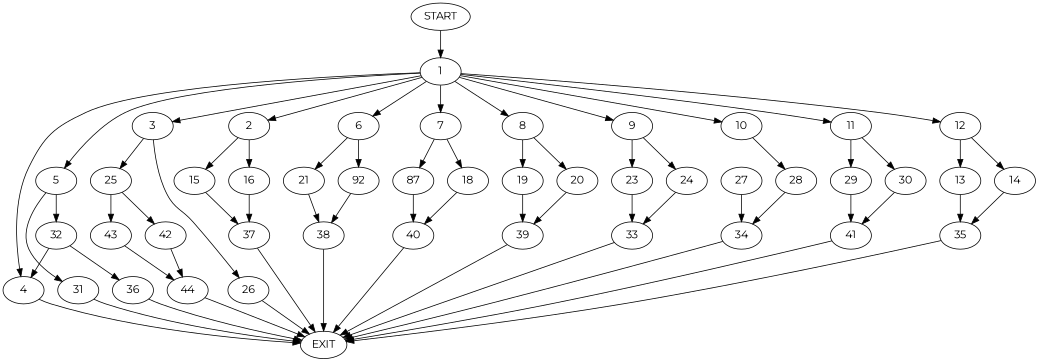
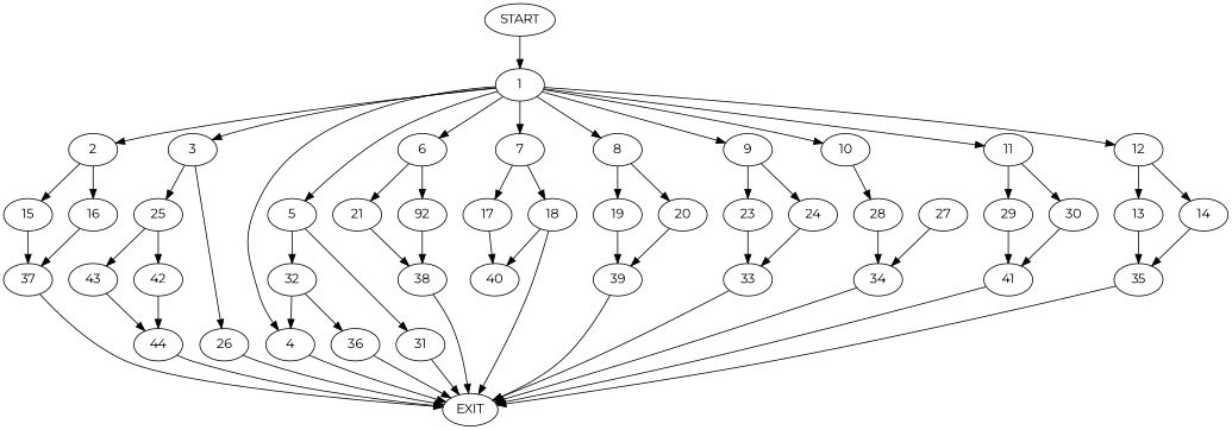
  digraph {
    fontname=Montserrat
    node [fontname=Montserrat]
    edge [fontname=Montserrat]
    n1 [label=START]
    1
    2
    3
    4
    5
    6
    7
    8
    9
    10
    11
    12
    n14 [label=EXIT]
    15
    16
    25
    26
    31
    32
    21
    n22 [label=92]
-   17 [label=87]
+   17
    18
    19
    20
    23
    24
    28
    29
    30
    13
    14
    37
    42
    43
    36
    38
    40
    39
    33
    27
    34
    41
    35
    44
    n1 -> 1
    1 -> 2
    1 -> 3
    1 -> 4
    1 -> 5
    1 -> 6
    1 -> 7
    1 -> 8
    1 -> 9
    1 -> 10
    1 -> 11
    1 -> 12
    2 -> 15
    2 -> 16
    3 -> 25
    3 -> 26
    4 -> n14
    5 -> 31
    5 -> 32
    6 -> 21
    6 -> n22
    7 -> 17
    7 -> 18
    8 -> 19
    8 -> 20
    9 -> 23
    9 -> 24
    10 -> 28
    11 -> 29
    11 -> 30
    12 -> 13
    12 -> 14
    15 -> 37
    16 -> 37
    25 -> 42
    25 -> 43
    26 -> n14
    31 -> n14
    32 -> 4
    32 -> 36
    21 -> 38
    n22 -> 38
    17 -> 40
    18 -> 40
    19 -> 39
    20 -> 39
    23 -> 33
    24 -> 33
    28 -> 34
    29 -> 41
    30 -> 41
    13 -> 35
    14 -> 35
    37 -> n14
    42 -> 44
    43 -> 44
    36 -> n14
    38 -> n14
-   40 -> n14
+   18 -> n14
    39 -> n14
    33 -> n14
    27 -> 34
    34 -> n14
    41 -> n14
    35 -> n14
    44 -> n14
  }
